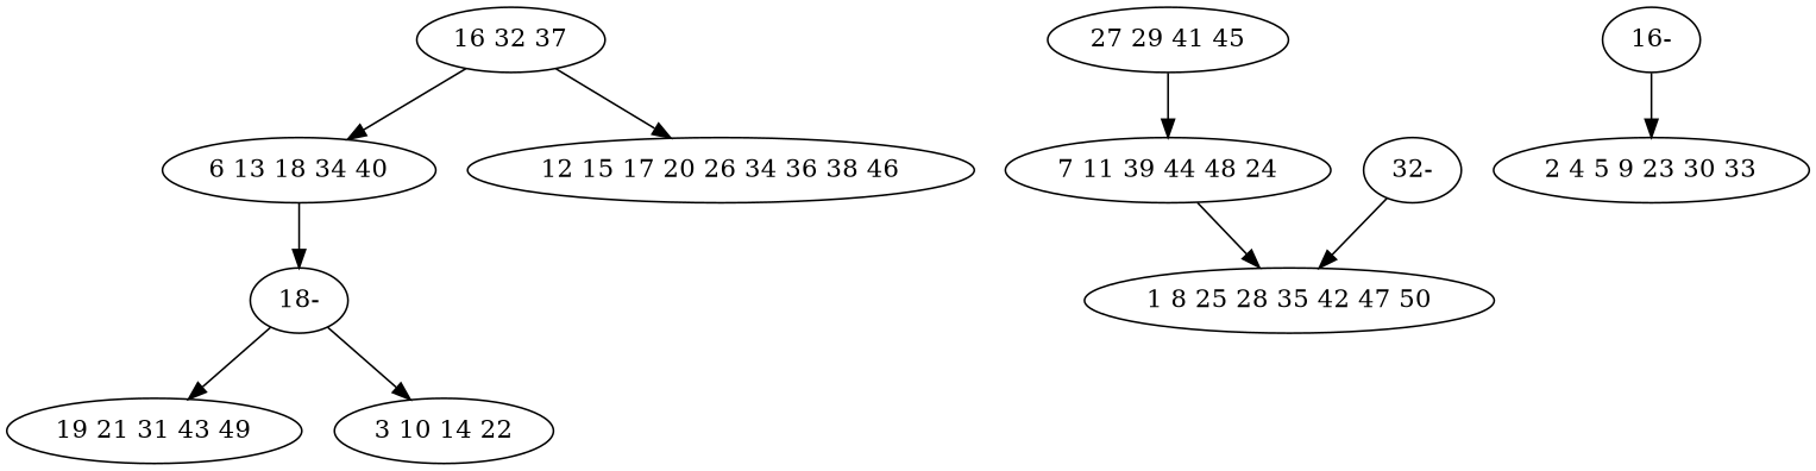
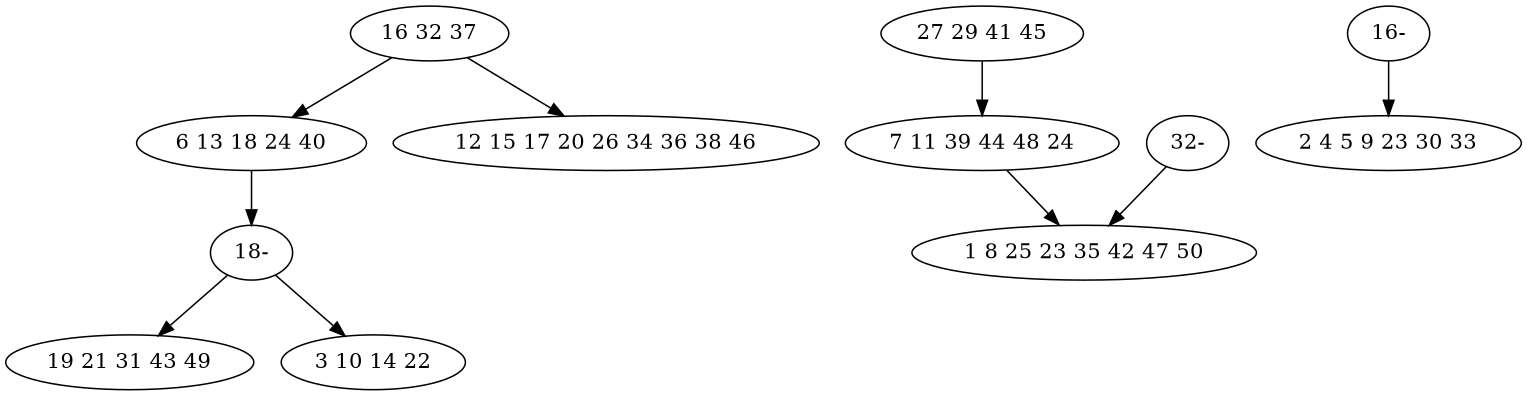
  digraph {
    n1 [label="16 32 37"]
-   n2 [label="6 13 18 34 40"]
+   n2 [label="6 13 18 24 40"]
    n3 [label="12 15 17 20 26 34 36 38 46"]
    n4 [label="18-"]
    n5 [label="27 29 41 45"]
    n6 [label="7 11 39 44 48 24"]
    n7 [label="19 21 31 43 49"]
    n8 [label="3 10 14 22"]
-   n9 [label="1 8 25 28 35 42 47 50"]
+   n9 [label="1 8 25 23 35 42 47 50"]
    n10 [label="32-"]
    n11 [label="16-"]
    n12 [label="2 4 5 9 23 30 33"]
    n1 -> n2
    n1 -> n3
    n2 -> n4
    n4 -> n7
    n4 -> n8
    n5 -> n6
    n6 -> n9
    n10 -> n9
    n11 -> n12
  }
